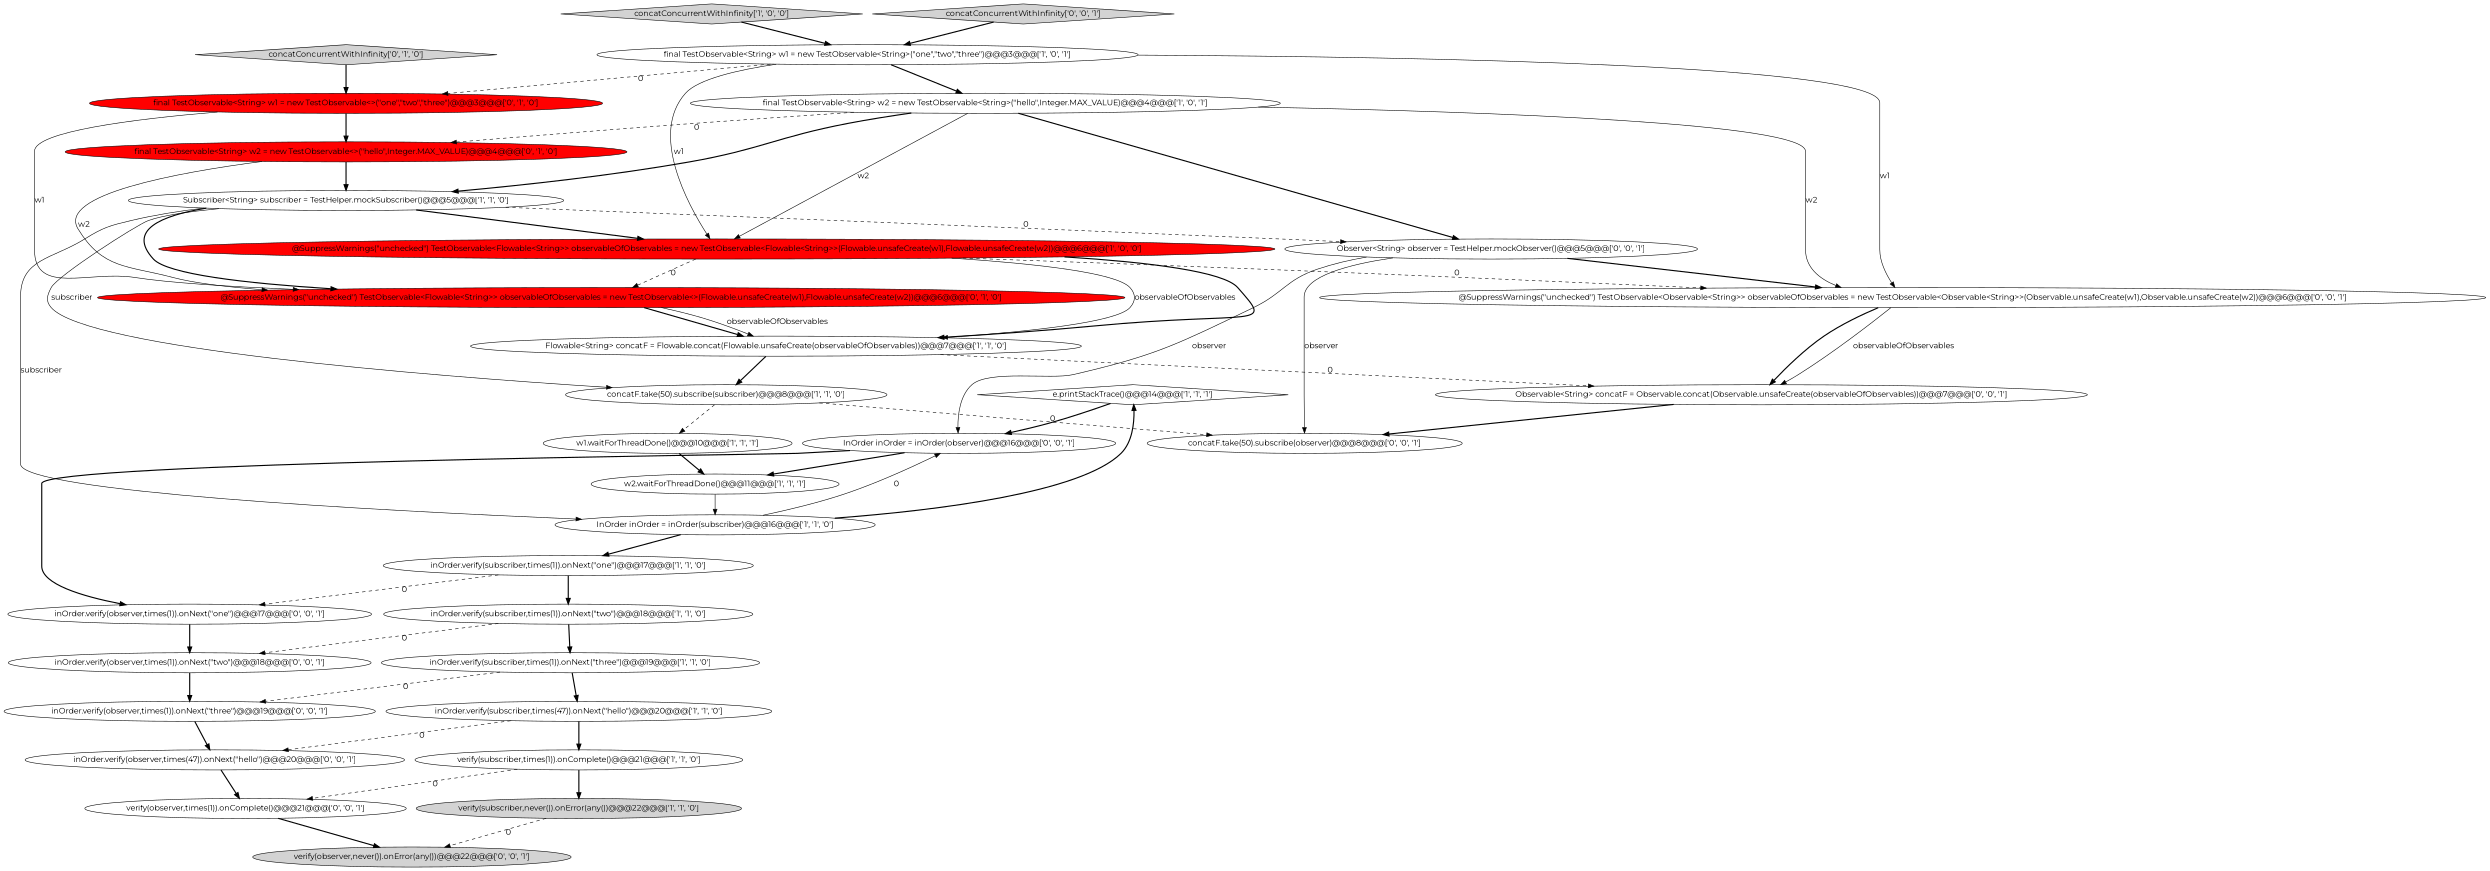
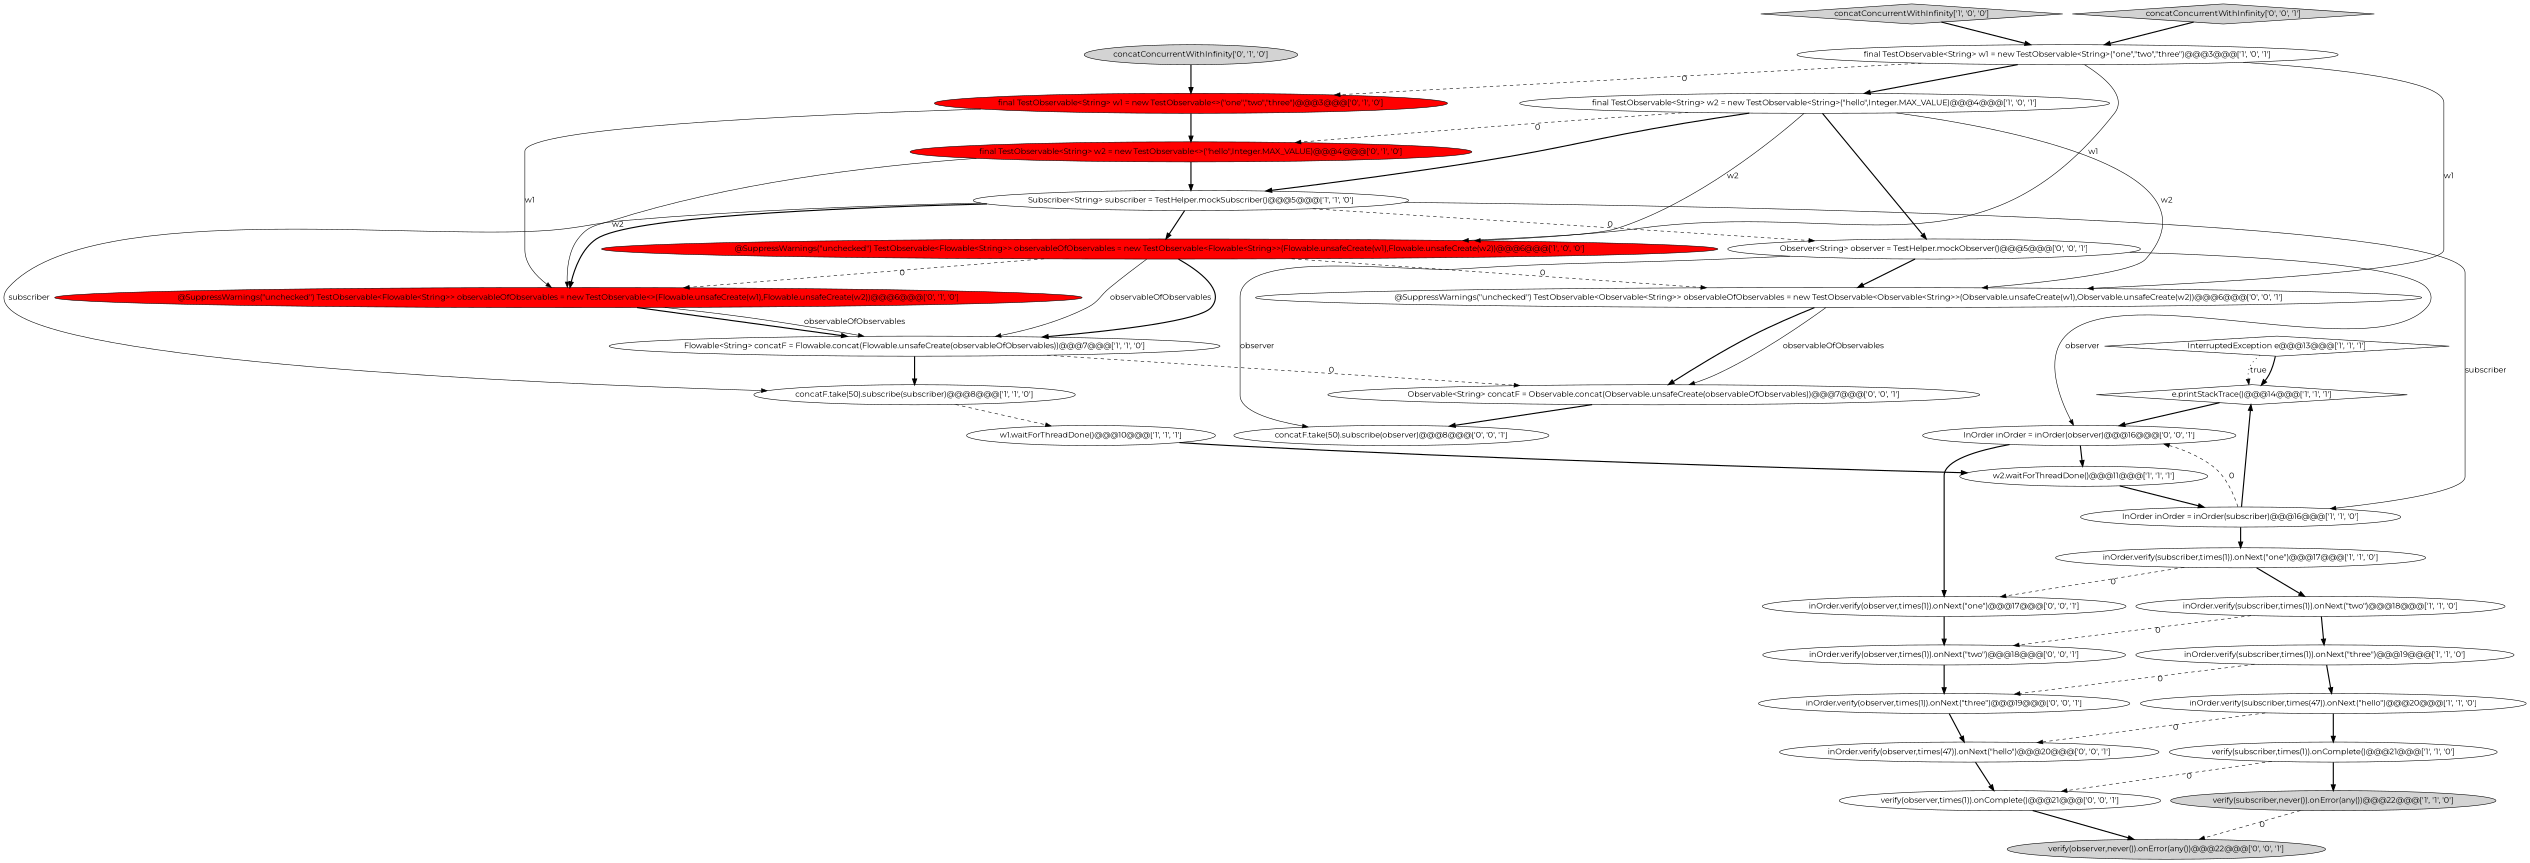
  digraph {
    fontname=Montserrat
    node [fillcolor=white fontname=Montserrat shape=ellipse style=filled]
    edge [fontname=Montserrat style=bold]
+   n1 [label="InterruptedException e@@@13@@@['1', '1', '1']" shape=diamond]
    n2 [label="e.printStackTrace()@@@14@@@['1', '1', '1']" shape=diamond]
    n3 [label="InOrder inOrder = inOrder(observer)@@@16@@@['0', '0', '1']"]
    n4 [label="final TestObservable<String> w2 = new TestObservable<String>(\"hello\",Integer.MAX_VALUE)@@@4@@@['1', '0', '1']"]
    n5 [label="Subscriber<String> subscriber = TestHelper.mockSubscriber()@@@5@@@['1', '1', '0']"]
    n6 [fillcolor=red label="@SuppressWarnings(\"unchecked\") TestObservable<Flowable<String>> observableOfObservables = new TestObservable<Flowable<String>>(Flowable.unsafeCreate(w1),Flowable.unsafeCreate(w2))@@@6@@@['1', '0', '0']"]
    n7 [label="@SuppressWarnings(\"unchecked\") TestObservable<Observable<String>> observableOfObservables = new TestObservable<Observable<String>>(Observable.unsafeCreate(w1),Observable.unsafeCreate(w2))@@@6@@@['0', '0', '1']"]
    n8 [fillcolor=red label="final TestObservable<String> w2 = new TestObservable<>(\"hello\",Integer.MAX_VALUE)@@@4@@@['0', '1', '0']"]
    n9 [label="Observer<String> observer = TestHelper.mockObserver()@@@5@@@['0', '0', '1']"]
    n10 [fillcolor=red label="@SuppressWarnings(\"unchecked\") TestObservable<Flowable<String>> observableOfObservables = new TestObservable<>(Flowable.unsafeCreate(w1),Flowable.unsafeCreate(w2))@@@6@@@['0', '1', '0']"]
    n11 [label="concatF.take(50).subscribe(subscriber)@@@8@@@['1', '1', '0']"]
    n12 [label="InOrder inOrder = inOrder(subscriber)@@@16@@@['1', '1', '0']"]
    n13 [label="Flowable<String> concatF = Flowable.concat(Flowable.unsafeCreate(observableOfObservables))@@@7@@@['1', '1', '0']"]
    n14 [label="Observable<String> concatF = Observable.concat(Observable.unsafeCreate(observableOfObservables))@@@7@@@['0', '0', '1']"]
    n15 [label="concatF.take(50).subscribe(observer)@@@8@@@['0', '0', '1']"]
    n16 [fillcolor=lightgray label="verify(subscriber,never()).onError(any())@@@22@@@['1', '1', '0']"]
    n17 [fillcolor=lightgray label="verify(observer,never()).onError(any())@@@22@@@['0', '0', '1']"]
    n18 [label="verify(observer,times(1)).onComplete()@@@21@@@['0', '0', '1']"]
    n19 [label="inOrder.verify(subscriber,times(1)).onNext(\"one\")@@@17@@@['1', '1', '0']"]
    n20 [label="inOrder.verify(subscriber,times(1)).onNext(\"two\")@@@18@@@['1', '1', '0']"]
    n21 [label="inOrder.verify(observer,times(1)).onNext(\"one\")@@@17@@@['0', '0', '1']"]
    n22 [label="inOrder.verify(subscriber,times(1)).onNext(\"three\")@@@19@@@['1', '1', '0']"]
    n23 [label="inOrder.verify(observer,times(1)).onNext(\"two\")@@@18@@@['0', '0', '1']"]
    n24 [label="inOrder.verify(observer,times(47)).onNext(\"hello\")@@@20@@@['0', '0', '1']"]
    n25 [label="w1.waitForThreadDone()@@@10@@@['1', '1', '1']"]
    n26 [label="inOrder.verify(observer,times(1)).onNext(\"three\")@@@19@@@['0', '0', '1']"]
    n27 [label="w2.waitForThreadDone()@@@11@@@['1', '1', '1']"]
    n28 [label="inOrder.verify(subscriber,times(47)).onNext(\"hello\")@@@20@@@['1', '1', '0']"]
    n29 [fillcolor=lightgray label="concatConcurrentWithInfinity['1', '0', '0']" shape=diamond]
    n30 [label="final TestObservable<String> w1 = new TestObservable<String>(\"one\",\"two\",\"three\")@@@3@@@['1', '0', '1']"]
    n31 [fillcolor=red label="final TestObservable<String> w1 = new TestObservable<>(\"one\",\"two\",\"three\")@@@3@@@['0', '1', '0']"]
    n32 [label="verify(subscriber,times(1)).onComplete()@@@21@@@['1', '1', '0']"]
-   n33 [fillcolor=lightgray label="concatConcurrentWithInfinity['0', '1', '0']" shape=diamond]
+   n33 [fillcolor=lightgray label="concatConcurrentWithInfinity['0', '1', '0']"]
    n34 [fillcolor=lightgray label="concatConcurrentWithInfinity['0', '0', '1']" shape=diamond]
+   n1 -> n2
+   n1 -> n2 [label=true style=dotted]
    n2 -> n3
    n3 -> n21
    n3 -> n27
    n4 -> n5
    n4 -> n6 [label=w2 style=solid]
    n4 -> n7 [label=w2 style=solid]
    n4 -> n8 [label=0 style=dashed]
    n4 -> n9
    n5 -> n6
    n5 -> n9 [label=0 style=dashed]
    n5 -> n10
    n5 -> n11 [label=subscriber style=solid]
    n5 -> n12 [label=subscriber style=solid]
    n6 -> n7 [label=0 style=dashed]
    n6 -> n10 [label=0 style=dashed]
    n6 -> n13 [label=observableOfObservables style=solid]
    n6 -> n13
    n7 -> n14 [label=observableOfObservables style=solid]
    n7 -> n14
    n8 -> n5
    n8 -> n10 [label=w2 style=solid]
    n9 -> n3 [label=observer style=solid]
    n9 -> n7
    n9 -> n15 [label=observer style=solid]
    n10 -> n13
    n10 -> n13 [label=observableOfObservables style=solid]
-   n11 -> n15 [label=0 style=dashed]
    n11 -> n25 [style=dashed]
    n12 -> n2
-   n12 -> n3 [label=0 style=solid]
+   n12 -> n3 [label=0 style=dashed]
    n12 -> n19
    n13 -> n11
    n13 -> n14 [label=0 style=dashed]
    n14 -> n15
    n16 -> n17 [label=0 style=dashed]
    n18 -> n17
    n19 -> n20
    n19 -> n21 [label=0 style=dashed]
    n20 -> n22
    n20 -> n23 [label=0 style=dashed]
    n21 -> n23
    n22 -> n26 [label=0 style=dashed]
    n22 -> n28
    n23 -> n26
    n24 -> n18
    n25 -> n27
    n26 -> n24
-   n27 -> n12 [style=solid]
+   n27 -> n12
    n28 -> n24 [label=0 style=dashed]
    n28 -> n32
    n29 -> n30
    n30 -> n4
    n30 -> n6 [label=w1 style=solid]
    n30 -> n7 [label=w1 style=solid]
    n30 -> n31 [label=0 style=dashed]
    n31 -> n8
    n31 -> n10 [label=w1 style=solid]
    n32 -> n16
    n32 -> n18 [label=0 style=dashed]
    n33 -> n31
    n34 -> n30
  }
